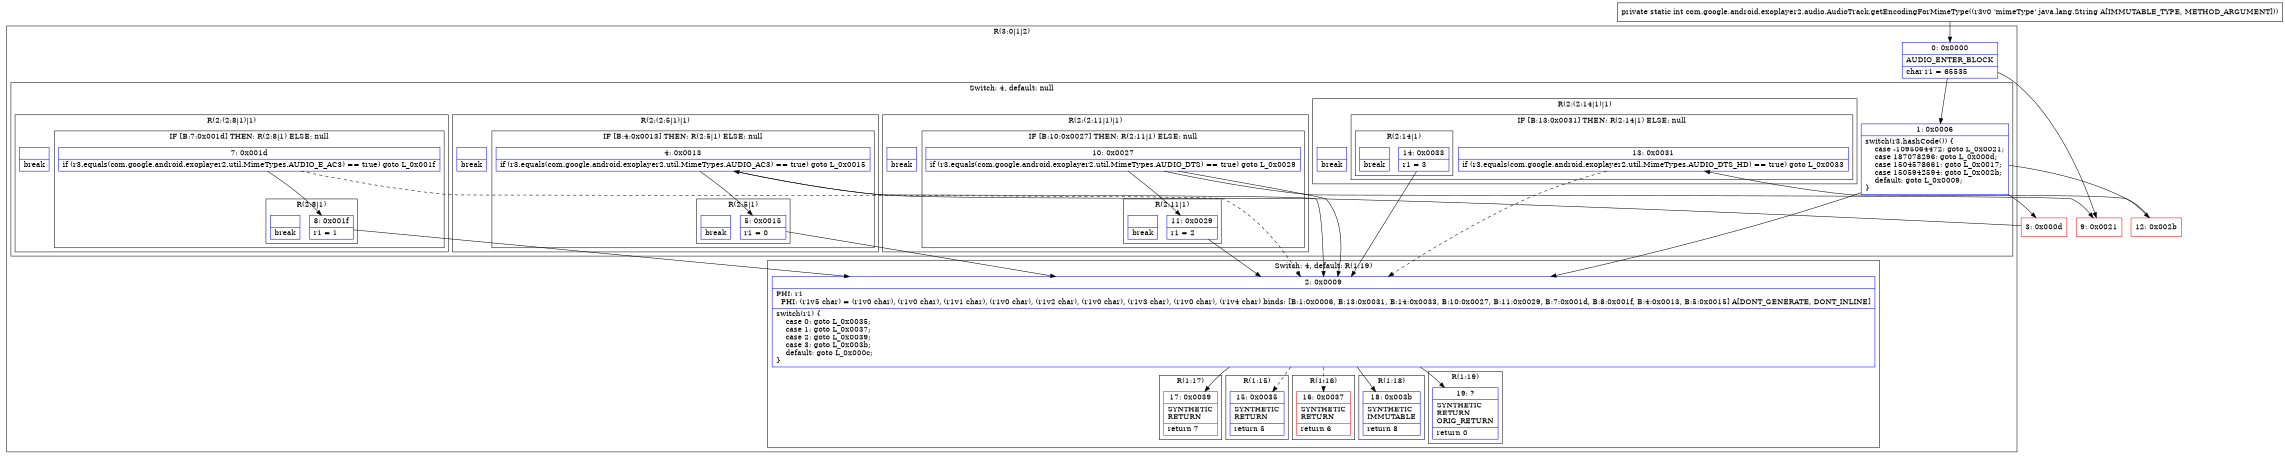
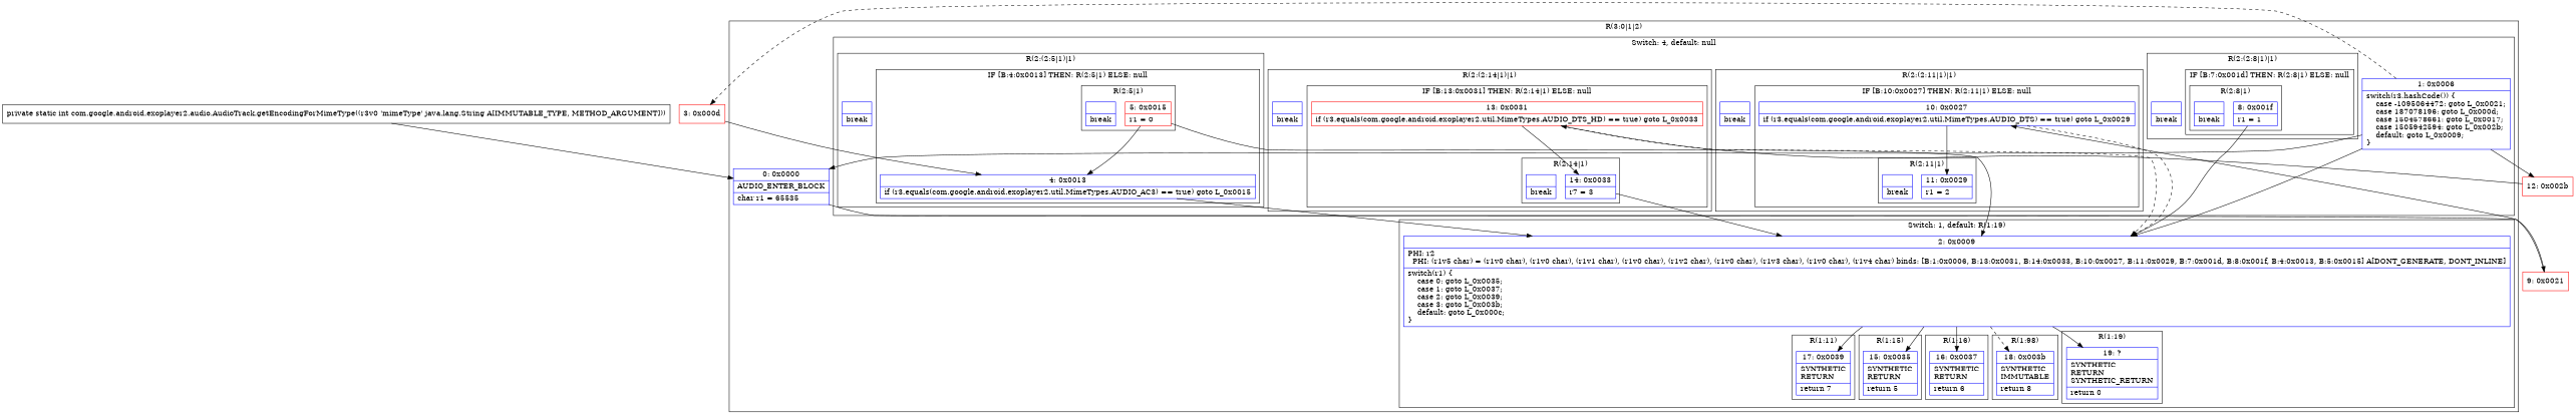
  digraph {
    node [color=blue shape=record]
    n1 [label="{11\:\ 0x0029|r1 = 2\l}"]
    n2 [label="{|break\l}"]
    n3 [label="{10\:\ 0x0027|if (r3.equals(com.google.android.exoplayer2.util.MimeTypes.AUDIO_DTS) == true) goto L_0x0029\l}"]
    n4 [label="{|break\l}"]
-   n5 [label="{5\:\ 0x0015|r1 = 0\l}"]
+   n5 [color=red label="{5\:\ 0x0015|r1 = 0\l}"]
    n6 [label="{|break\l}"]
    n7 [label="{4\:\ 0x0013|if (r3.equals(com.google.android.exoplayer2.util.MimeTypes.AUDIO_AC3) == true) goto L_0x0015\l}"]
    n8 [label="{|break\l}"]
    n9 [label="{8\:\ 0x001f|r1 = 1\l}"]
    n10 [label="{|break\l}"]
-   n11 [label="{7\:\ 0x001d|if (r3.equals(com.google.android.exoplayer2.util.MimeTypes.AUDIO_E_AC3) == true) goto L_0x001f\l}"]
    n12 [label="{|break\l}"]
-   n13 [label="{14\:\ 0x0033|r1 = 3\l}"]
+   n13 [label="{14\:\ 0x0033|r7 = 3\l}"]
    n14 [label="{|break\l}"]
-   n15 [label="{13\:\ 0x0031|if (r3.equals(com.google.android.exoplayer2.util.MimeTypes.AUDIO_DTS_HD) == true) goto L_0x0033\l}"]
+   n15 [color=red label="{13\:\ 0x0031|if (r3.equals(com.google.android.exoplayer2.util.MimeTypes.AUDIO_DTS_HD) == true) goto L_0x0033\l}"]
    n16 [label="{|break\l}"]
-   n17 [label="{1\:\ 0x0006|switch(r3.hashCode()) \{\l    case \-1095064472: goto L_0x0021;\l    case 187078296: goto L_0x000d;\l    case 1504578661: goto L_0x0017;\l    case 1505942594: goto L_0x002b;\l    default: goto L_0x0009;\l\}\l}"]
-   n18 [color=red label="{17\:\ 0x0039|SYNTHETIC\lRETURN\l|return 7\l}"]
+   n17 [label="{1\:\ 0x0006|switch(r3.hashCode()) \{\l    case \-1095064472: goto L_0x0021;\l    case 187078196: goto L_0x000d;\l    case 1504578661: goto L_0x0017;\l    case 1505942594: goto L_0x002b;\l    default: goto L_0x0009;\l\}\l}"]
+   n18 [label="{17\:\ 0x0039|SYNTHETIC\lRETURN\l|return 7\l}"]
    n19 [label="{15\:\ 0x0035|SYNTHETIC\lRETURN\l|return 5\l}"]
-   n20 [color=red label="{16\:\ 0x0037|SYNTHETIC\lRETURN\l|return 6\l}"]
+   n20 [label="{16\:\ 0x0037|SYNTHETIC\lRETURN\l|return 6\l}"]
    n21 [label="{18\:\ 0x003b|SYNTHETIC\lIMMUTABLE\l|return 8\l}"]
-   n22 [label="{19\:\ ?|SYNTHETIC\lRETURN\lORIG_RETURN\l|return 0\l}"]
-   n23 [label="{2\:\ 0x0009|PHI: r1 \l  PHI: (r1v5 char) = (r1v0 char), (r1v0 char), (r1v1 char), (r1v0 char), (r1v2 char), (r1v0 char), (r1v3 char), (r1v0 char), (r1v4 char) binds: [B:1:0x0006, B:13:0x0031, B:14:0x0033, B:10:0x0027, B:11:0x0029, B:7:0x001d, B:8:0x001f, B:4:0x0013, B:5:0x0015] A[DONT_GENERATE, DONT_INLINE]\l|switch(r1) \{\l    case 0: goto L_0x0035;\l    case 1: goto L_0x0037;\l    case 2: goto L_0x0039;\l    case 3: goto L_0x003b;\l    default: goto L_0x000c;\l\}\l}"]
+   n22 [label="{19\:\ ?|SYNTHETIC\lRETURN\lSYNTHETIC_RETURN\l|return 0\l}"]
+   n23 [label="{2\:\ 0x0009|PHI: r2 \l  PHI: (r1v5 char) = (r1v0 char), (r1v0 char), (r1v1 char), (r1v0 char), (r1v2 char), (r1v0 char), (r1v3 char), (r1v0 char), (r1v4 char) binds: [B:1:0x0006, B:13:0x0031, B:14:0x0033, B:10:0x0027, B:11:0x0029, B:7:0x001d, B:8:0x001f, B:4:0x0013, B:5:0x0015] A[DONT_GENERATE, DONT_INLINE]\l|switch(r1) \{\l    case 0: goto L_0x0035;\l    case 1: goto L_0x0037;\l    case 2: goto L_0x0039;\l    case 3: goto L_0x003b;\l    default: goto L_0x000c;\l\}\l}"]
    n24 [label="{0\:\ 0x0000|AUDIO_ENTER_BLOCK\l|char r1 = 65535\l}"]
    n25 [color=red label="{3\:\ 0x000d}"]
    n26 [color=red label="{12\:\ 0x002b}"]
    n27 [color=red label="{9\:\ 0x0021}"]
    n28 [label="{private static int com.google.android.exoplayer2.audio.AudioTrack.getEncodingForMimeType((r3v0 'mimeType' java.lang.String A[IMMUTABLE_TYPE, METHOD_ARGUMENT])) }" color=""]
    subgraph cluster_1 {
      label="R(3:0|1|2)"
      n24
      subgraph cluster_2 {
        label="Switch: 4, default: null"
        n17
        subgraph cluster_3 {
          label="R(2:(2:11|1)|1)"
          n4
          subgraph cluster_4 {
            label="IF [B:10:0x0027] THEN: R(2:11|1) ELSE: null"
            n3
            subgraph cluster_5 {
              label="R(2:11|1)"
              n1
              n2
            }
          }
        }
        subgraph cluster_6 {
          label="R(2:(2:5|1)|1)"
          n8
          subgraph cluster_7 {
            label="IF [B:4:0x0013] THEN: R(2:5|1) ELSE: null"
            n7
            subgraph cluster_8 {
              label="R(2:5|1)"
              n5
              n6
            }
          }
        }
        subgraph cluster_9 {
          label="R(2:(2:8|1)|1)"
          n12
          subgraph cluster_10 {
            label="IF [B:7:0x001d] THEN: R(2:8|1) ELSE: null"
-           n11
            subgraph cluster_11 {
              label="R(2:8|1)"
              n9
              n10
            }
          }
        }
        subgraph cluster_12 {
          label="R(2:(2:14|1)|1)"
          n16
          subgraph cluster_13 {
            label="IF [B:13:0x0031] THEN: R(2:14|1) ELSE: null"
            n15
            subgraph cluster_14 {
              label="R(2:14|1)"
              n13
              n14
            }
          }
        }
      }
      subgraph cluster_15 {
-       label="Switch: 4, default: R(1:19)"
+       label="Switch: 1, default: R(1:19)"
        n23
        subgraph cluster_16 {
-         label="R(1:17)"
+         label="R(1:11)"
          n18
        }
        subgraph cluster_17 {
          label="R(1:15)"
          n19
        }
        subgraph cluster_18 {
          label="R(1:16)"
          n20
        }
        subgraph cluster_19 {
-         label="R(1:18)"
+         label="R(1:98)"
          n21
        }
        subgraph cluster_20 {
          label="R(1:19)"
          n22
        }
      }
    }
-   n1 -> n23
    n3 -> n1
-   n3 -> n23 [style=solid]
+   n3 -> n23 [style=dashed]
    n5 -> n23
-   n7 -> n5
+   n5 -> n7
    n7 -> n23 [style=solid]
    n9 -> n23
-   n11 -> n9
-   n11 -> n23 [style=dashed]
    n13 -> n23
+   n15 -> n13
    n15 -> n23 [style=dashed]
    n17 -> n23
-   n17 -> n25
+   n17 -> n25 [style=dashed]
    n17 -> n26
    n23 -> n18
-   n23 -> n19 [style=dashed]
-   n23 -> n20 [style=dashed]
-   n23 -> n21
+   n23 -> n19
+   n23 -> n20
+   n23 -> n21 [style=dashed]
    n23 -> n22
-   n24 -> n17
+   n17 -> n24
    n24 -> n27
    n25 -> n7
    n26 -> n15
-   n3 -> n27
+   n27 -> n3
    n28 -> n24
  }
